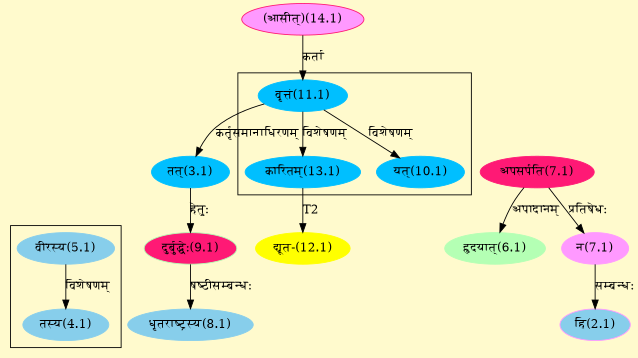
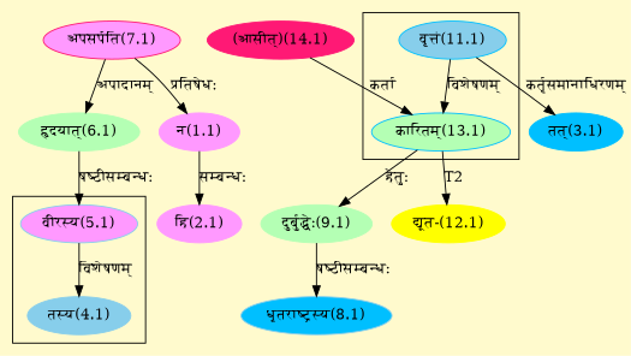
  digraph {
    bgcolor=lemonchiffon1
    compound=true
    rankdir=BT
    node [color="#00BFFF" style=filled]
    edge [dir=back]
    n1 [color="#87CEEB" label="तस्य(4.1)"]
-   n2 [color="#87CEEB" label="वीरस्य(5.1)"]
-   n3 [label="यत्(10.1)"]
-   n4 [label="वृत्तं(11.1)"]
-   n5 [label="कारितम्(13.1)"]
+   n2 [color="#87CEEB" label="वीरस्य(5.1)" fillcolor="#FF99FF"]
+   n4 [label="वृत्तं(11.1)" fillcolor="#87CEEB"]
+   n5 [label="कारितम्(13.1)" fillcolor="#B4FFB4"]
    n6 [color="#B4FFB4" label="हृदयात्(6.1)"]
-   n7 [color="#FF1975" label="(आसीत्)(14.1)" fillcolor="#FF99FF"]
-   n8 [color="#FF1975" label="अपसर्पति(7.1)"]
-   n9 [color="#FF99FF" label="न(7.1)"]
-   n10 [color="#FF99FF" label="हि(2.1)" fillcolor="#87CEEB"]
+   n7 [color="#FF1975" label="(आसीत्)(14.1)"]
+   n8 [color="#FF1975" label="अपसर्पति(7.1)" fillcolor="#FF99FF"]
+   n9 [color="#FF99FF" label="न(1.1)"]
+   n10 [color="#FF99FF" label="हि(2.1)"]
    n11 [label="तत्(3.1)"]
-   n12 [color="#87CEEB" label="धृतराष्ट्रस्य(8.1)"]
-   n13 [color="#B4FFB4" label="दुर्बुद्धेः(9.1)" fillcolor="#FF1975"]
+   n12 [color="#87CEEB" label="धृतराष्ट्रस्य(8.1)" fillcolor="#00BFFF"]
+   n13 [color="#B4FFB4" label="दुर्बुद्धेः(9.1)"]
    n14 [color="#FFFF00" label="द्यूत-(12.1)"]
    subgraph cluster_1 {
      n1
      n2
    }
    subgraph cluster_2 {
-     n3
      n4
      n5
    }
    n1 -> n2 [label="विशेषणम्"]
-   n3 -> n4 [label="विशेषणम्"]
-   n4 -> n7 [label="कर्ता"]
+   n2 -> n6 [label="षष्ठीसम्बन्धः"]
+   n5 -> n7 [label="कर्ता"]
    n5 -> n4 [label="विशेषणम्"]
    n6 -> n8 [label="अपादानम्"]
    n9 -> n8 [label="प्रतिषेधः"]
    n10 -> n9 [label="सम्बन्धः"]
    n11 -> n4 [label="कर्तृसमानाधिरणम्"]
    n12 -> n13 [label="षष्ठीसम्बन्धः"]
-   n13 -> n11 [label="हेतुः"]
+   n13 -> n5 [label="हेतुः"]
    n14 -> n5 [label=T2]
  }
